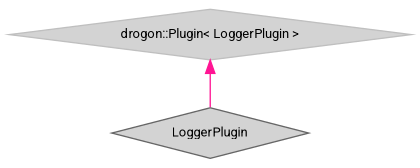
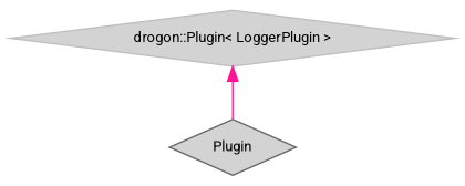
  digraph {
    fontname=Roboto
    node [fillcolor=lightgrey fontname=Roboto fontsize=10 shape=diamond style=filled]
-   n1 [color=gray40 fontcolor=black height=0.2 label=LoggerPlugin width=0.4]
+   n1 [color=gray40 fontcolor=black height=0.2 label=Plugin width=0.4]
    n2 [color=grey75 height=0.2 label="drogon::Plugin\< LoggerPlugin \>" width=0.4]
    n2 -> n1 [color=deeppink dir=back fontname=Roboto fontsize=10 labelfontname=Helvetica labelfontsize=10 style=solid]
  }
